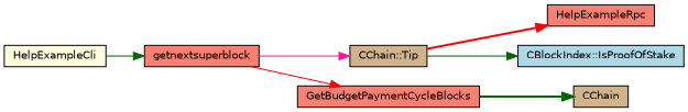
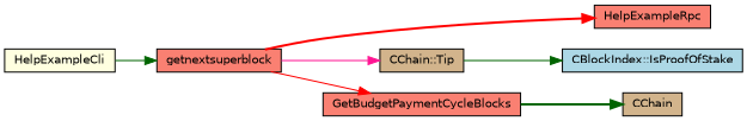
  digraph {
    rankdir=LR
    node [color=black fillcolor=salmon fontname=Helvetica fontsize=10 shape=record style=filled]
    edge [color=darkgreen fontname=Helvetica fontsize=10 labelfontname=Helvetica labelfontsize=10 style=solid]
    n1 [fontcolor=black height=0.2 label=getnextsuperblock width=0.4]
    n2 [height=0.2 label=HelpExampleRpc width=0.4]
    n3 [fillcolor=tan height=0.2 label="CChain::Tip" width=0.4]
    n4 [height=0.2 label=GetBudgetPaymentCycleBlocks width=0.4]
    n5 [fillcolor=lightyellow height=0.2 label=HelpExampleCli width=0.4]
    n6 [fillcolor=lightblue height=0.2 label="CBlockIndex::IsProofOfStake" width=0.4]
    n7 [fillcolor=tan height=0.2 label=CChain width=0.4]
-   n3 -> n2 [color=red style=bold]
+   n1 -> n2 [color=red style=bold]
    n1 -> n3 [color=deeppink]
    n1 -> n4 [color=red]
    n3 -> n6
    n4 -> n7 [style=bold]
    n5 -> n1
  }
